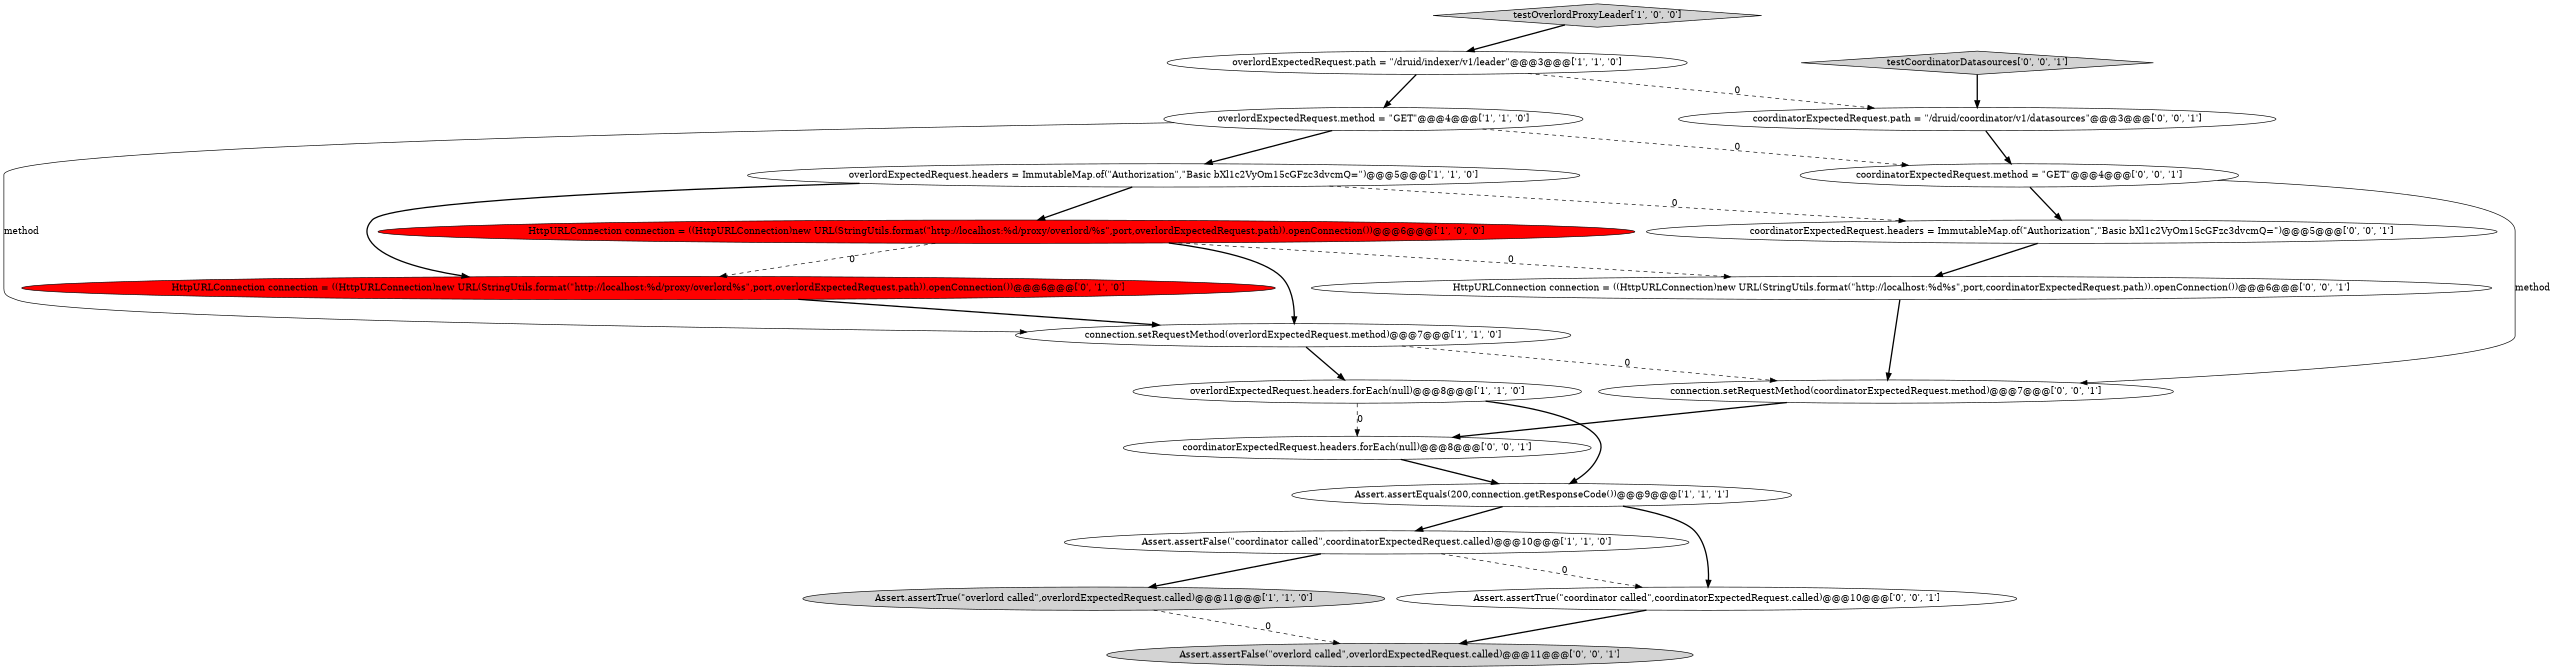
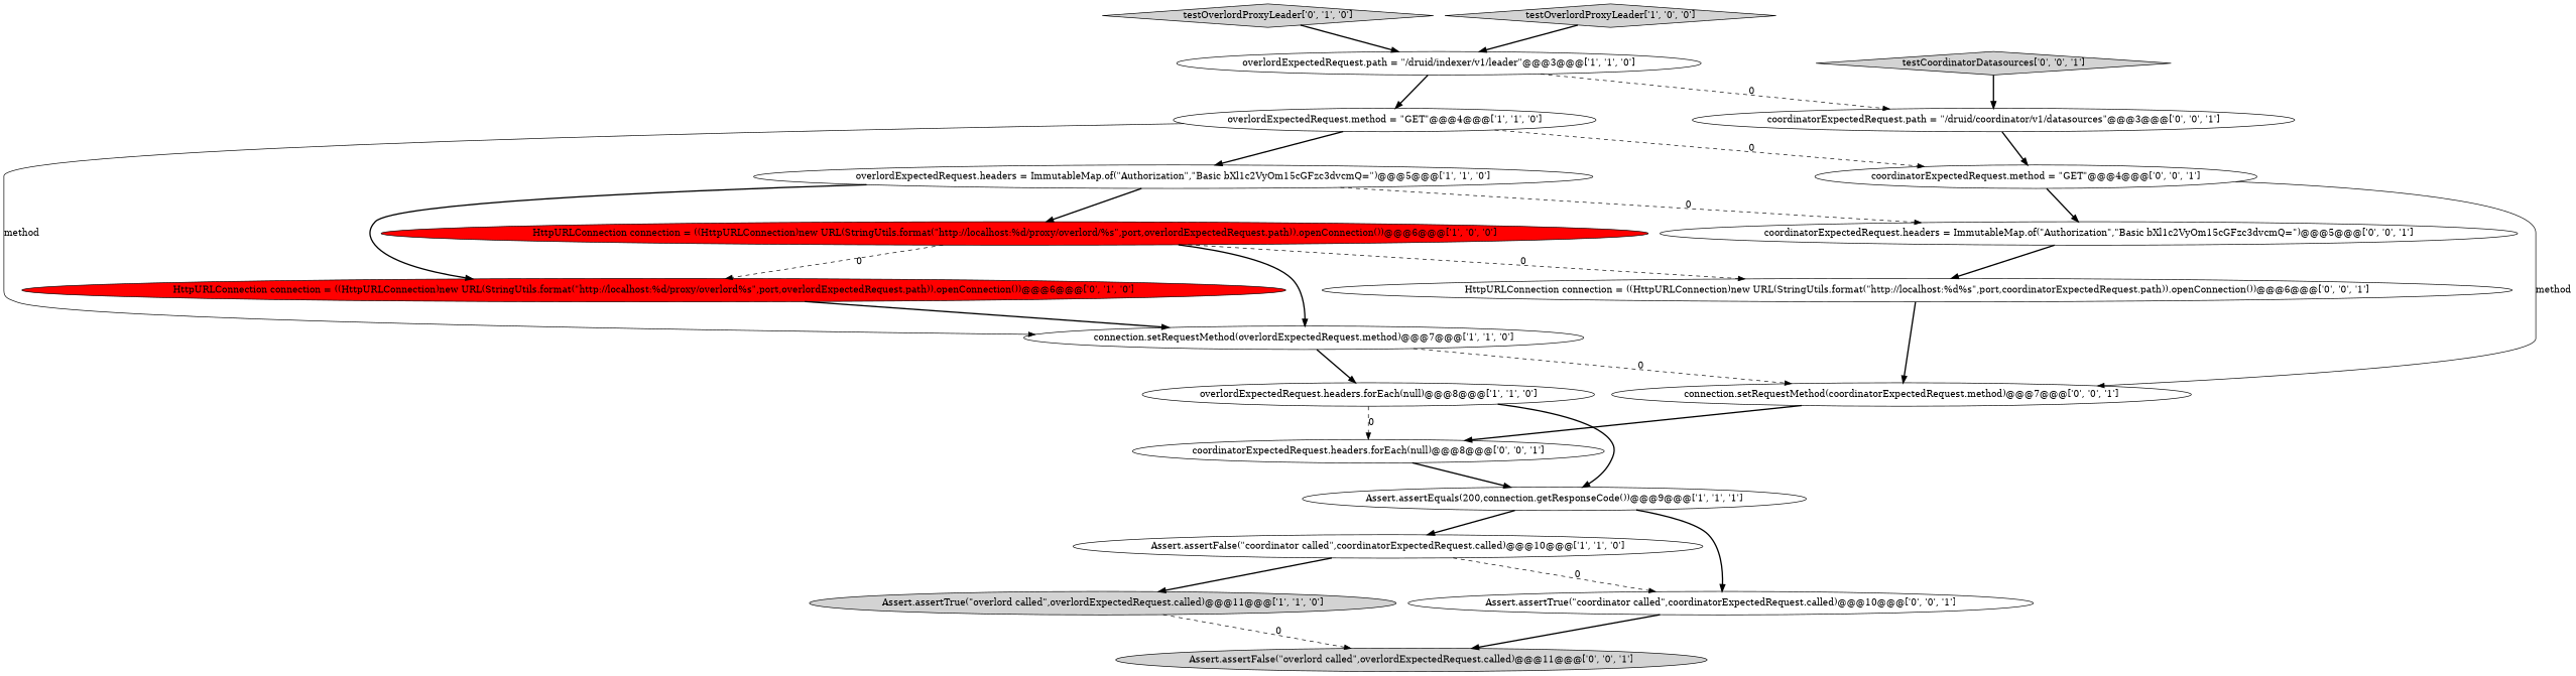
  digraph {
    node [fillcolor=white shape=ellipse style=filled]
    edge [style=bold]
    n1 [label="coordinatorExpectedRequest.headers = ImmutableMap.of(\"Authorization\",\"Basic bXl1c2VyOm15cGFzc3dvcmQ=\")@@@5@@@['0', '0', '1']"]
    n2 [label="HttpURLConnection connection = ((HttpURLConnection)new URL(StringUtils.format(\"http://localhost:%d%s\",port,coordinatorExpectedRequest.path)).openConnection())@@@6@@@['0', '0', '1']"]
    n3 [fillcolor=lightgray label="Assert.assertTrue(\"overlord called\",overlordExpectedRequest.called)@@@11@@@['1', '1', '0']"]
    n4 [fillcolor=lightgray label="Assert.assertFalse(\"overlord called\",overlordExpectedRequest.called)@@@11@@@['0', '0', '1']"]
    n5 [fillcolor=red label="HttpURLConnection connection = ((HttpURLConnection)new URL(StringUtils.format(\"http://localhost:%d/proxy/overlord%s\",port,overlordExpectedRequest.path)).openConnection())@@@6@@@['0', '1', '0']"]
    n6 [label="connection.setRequestMethod(overlordExpectedRequest.method)@@@7@@@['1', '1', '0']"]
    n7 [fillcolor=lightgray label="testCoordinatorDatasources['0', '0', '1']" shape=diamond]
    n8 [label="coordinatorExpectedRequest.path = \"/druid/coordinator/v1/datasources\"@@@3@@@['0', '0', '1']"]
    n9 [label="coordinatorExpectedRequest.headers.forEach(null)@@@8@@@['0', '0', '1']"]
    n10 [label="Assert.assertEquals(200,connection.getResponseCode())@@@9@@@['1', '1', '1']"]
    n11 [label="connection.setRequestMethod(coordinatorExpectedRequest.method)@@@7@@@['0', '0', '1']"]
    n12 [label="coordinatorExpectedRequest.method = \"GET\"@@@4@@@['0', '0', '1']"]
    n13 [label="Assert.assertFalse(\"coordinator called\",coordinatorExpectedRequest.called)@@@10@@@['1', '1', '0']"]
    n14 [label="Assert.assertTrue(\"coordinator called\",coordinatorExpectedRequest.called)@@@10@@@['0', '0', '1']"]
+   n15 [fillcolor=lightgray label="testOverlordProxyLeader['0', '1', '0']" shape=diamond]
    n16 [label="overlordExpectedRequest.path = \"/druid/indexer/v1/leader\"@@@3@@@['1', '1', '0']"]
    n17 [label="overlordExpectedRequest.headers = ImmutableMap.of(\"Authorization\",\"Basic bXl1c2VyOm15cGFzc3dvcmQ=\")@@@5@@@['1', '1', '0']"]
    n18 [fillcolor=red label="HttpURLConnection connection = ((HttpURLConnection)new URL(StringUtils.format(\"http://localhost:%d/proxy/overlord/%s\",port,overlordExpectedRequest.path)).openConnection())@@@6@@@['1', '0', '0']"]
    n19 [label="overlordExpectedRequest.method = \"GET\"@@@4@@@['1', '1', '0']"]
    n20 [fillcolor=lightgray label="testOverlordProxyLeader['1', '0', '0']" shape=diamond]
    n21 [label="overlordExpectedRequest.headers.forEach(null)@@@8@@@['1', '1', '0']"]
    n1 -> n2
    n2 -> n11
    n3 -> n4 [label=0 style=dashed]
    n5 -> n6
    n6 -> n11 [label=0 style=dashed]
    n6 -> n21
    n7 -> n8
    n8 -> n12
    n9 -> n10
    n10 -> n13
    n10 -> n14
    n11 -> n9
    n12 -> n1
    n12 -> n11 [label=method style=solid]
    n13 -> n3
    n13 -> n14 [label=0 style=dashed]
    n14 -> n4
+   n15 -> n16
    n16 -> n8 [label=0 style=dashed]
    n16 -> n19
    n17 -> n1 [label=0 style=dashed]
    n17 -> n5
    n17 -> n18
    n18 -> n2 [label=0 style=dashed]
    n18 -> n5 [label=0 style=dashed]
    n18 -> n6
    n19 -> n6 [label=method style=solid]
    n19 -> n12 [label=0 style=dashed]
    n19 -> n17
    n20 -> n16
    n21 -> n9 [label=0 style=dashed]
    n21 -> n10
  }
